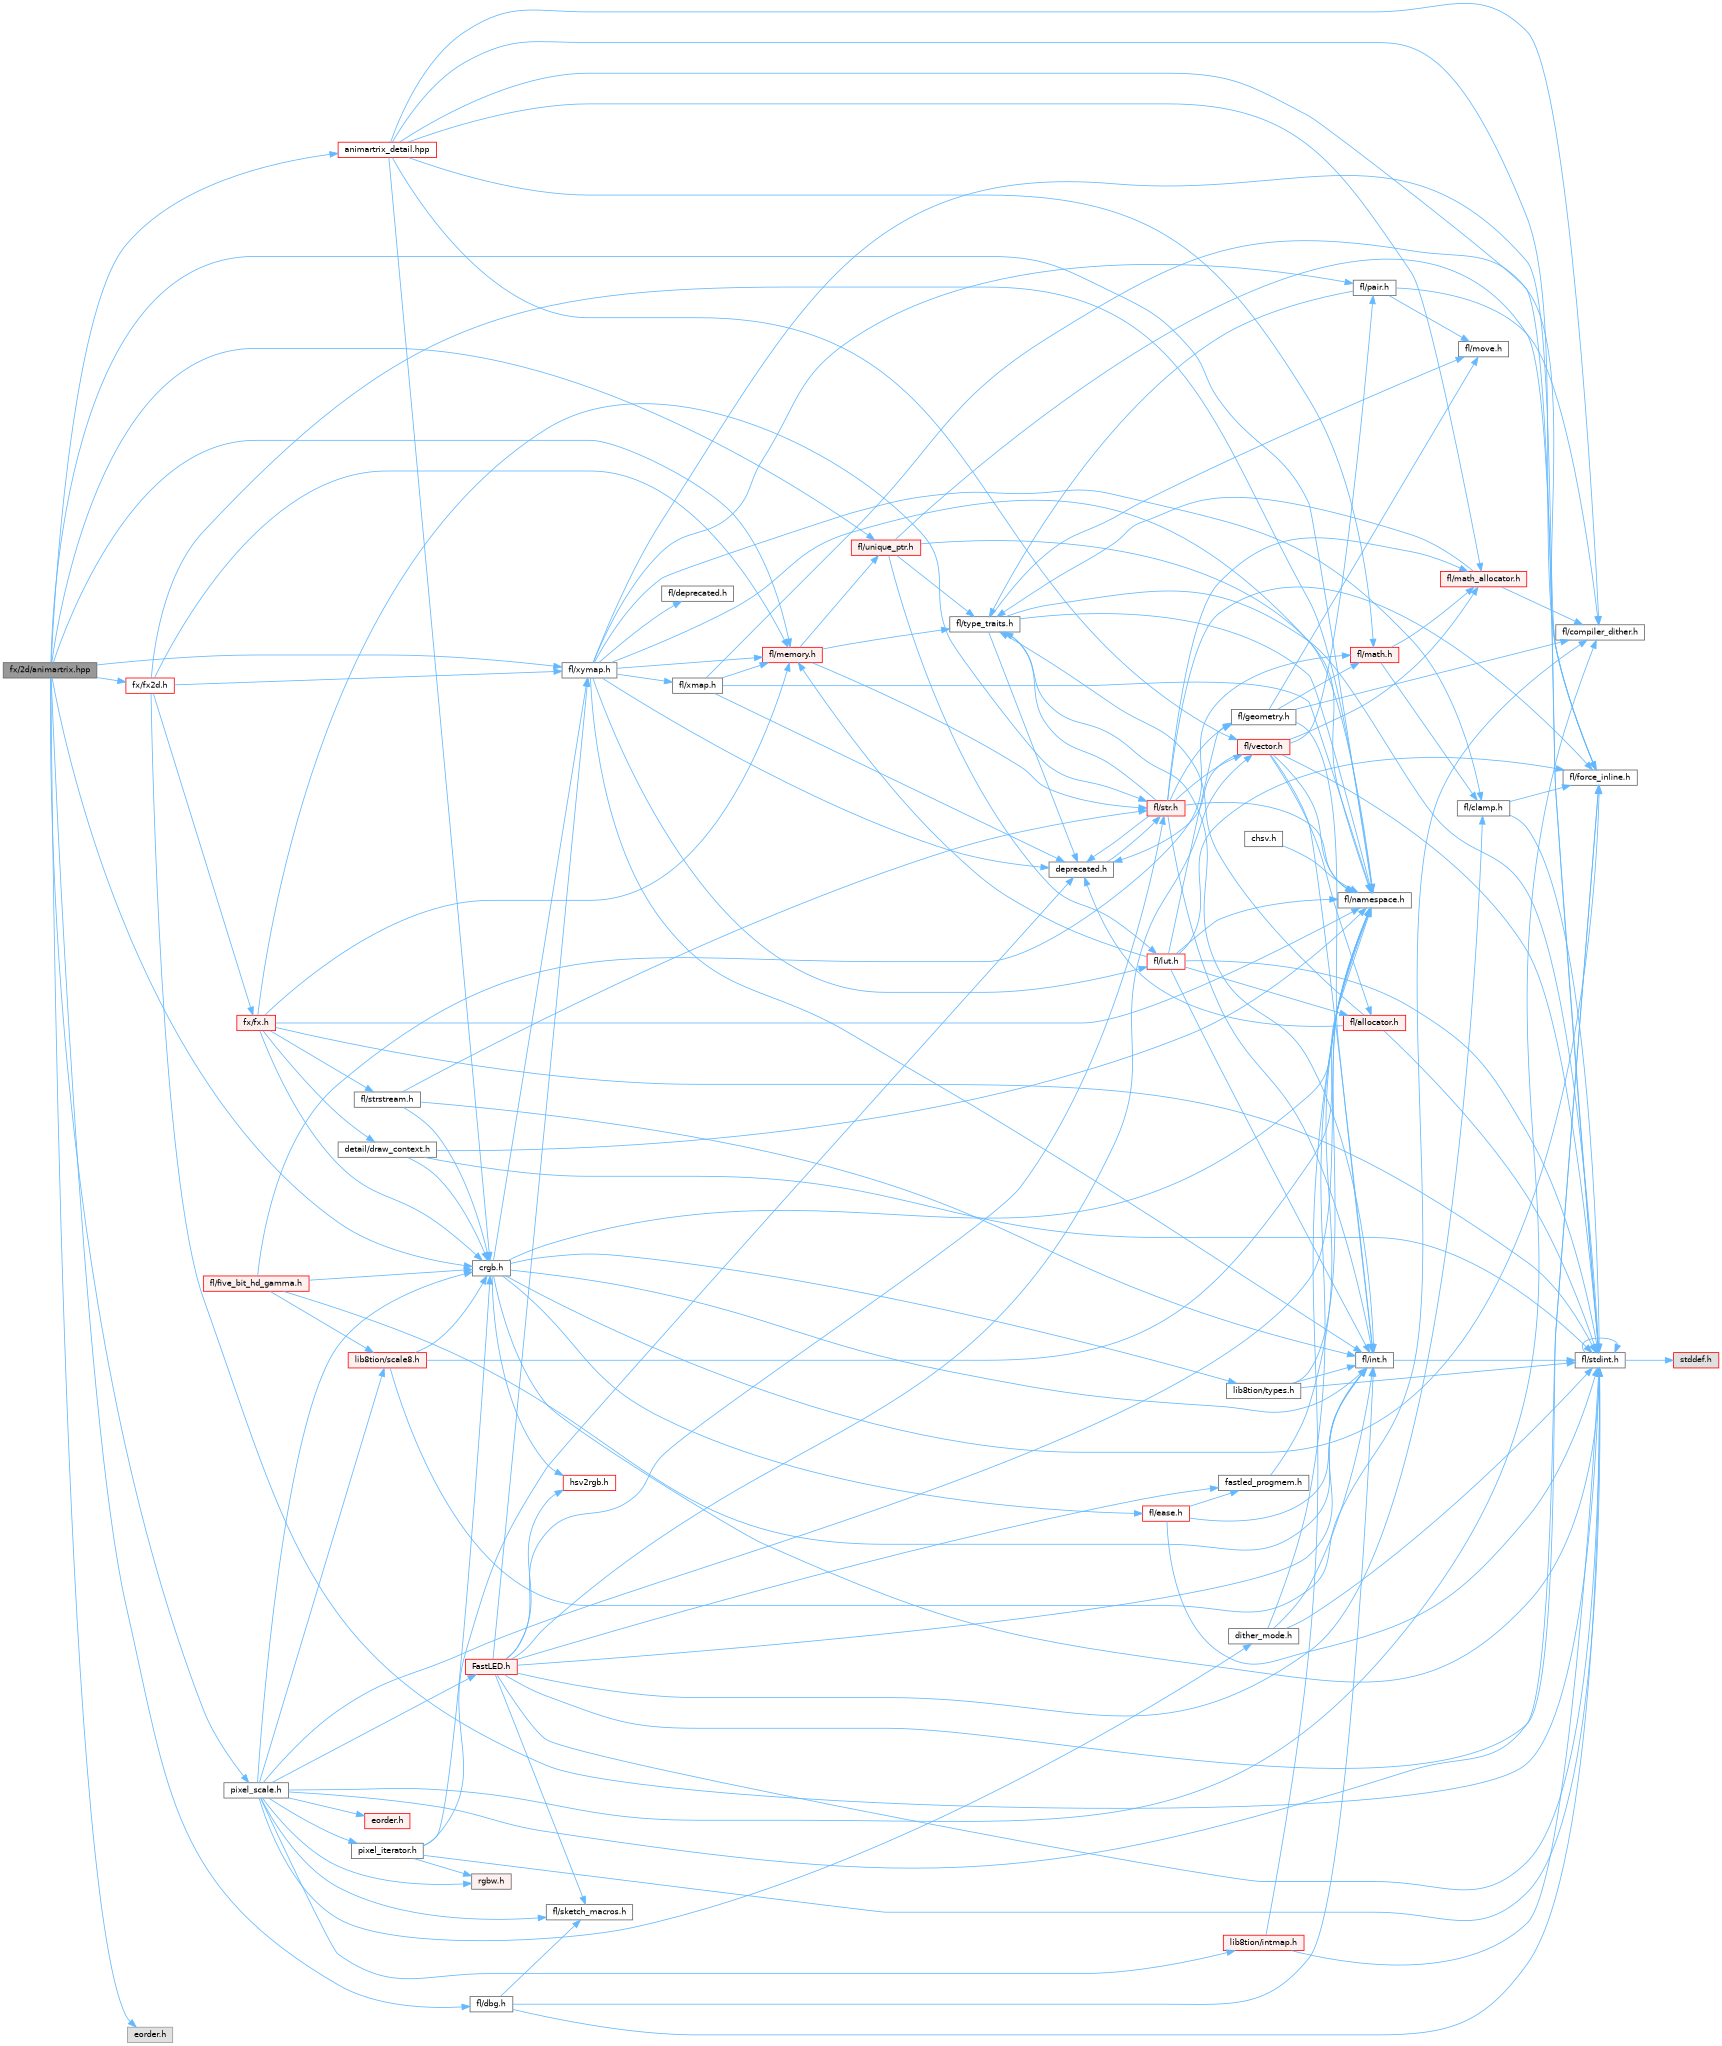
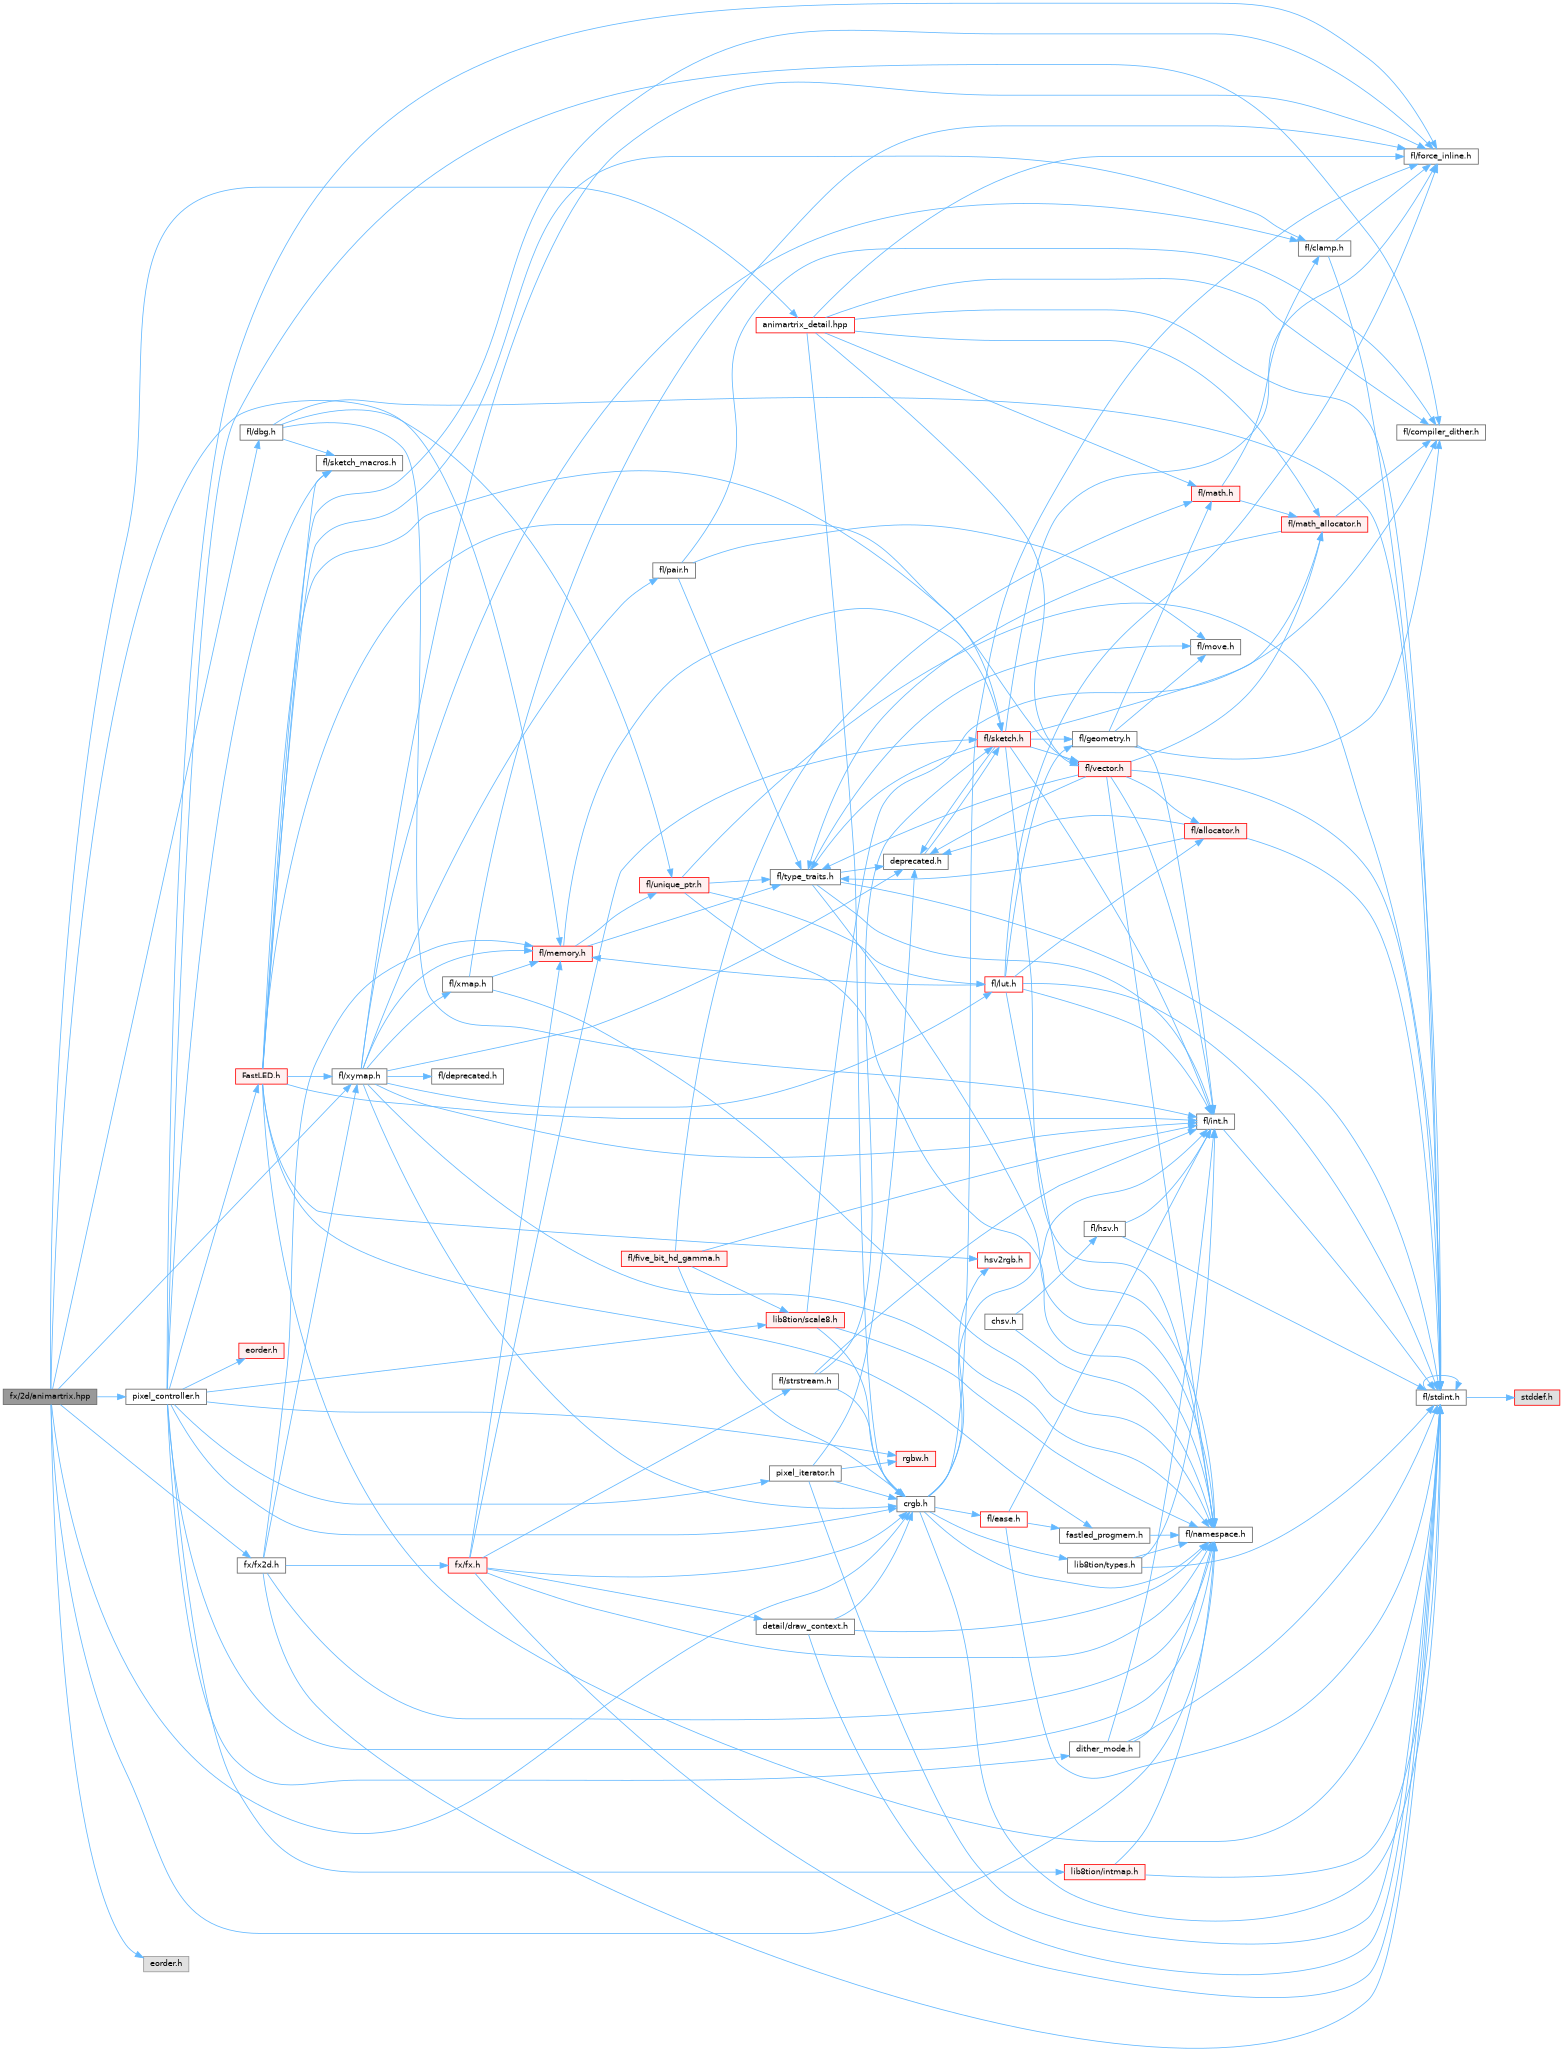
  digraph {
    rankdir=LR
    node [color=grey40 fillcolor=white fontname=Helvetica fontsize=10 shape=box style=filled]
    edge [color=steelblue1 fontname=Helvetica fontsize=10 labelfontname=Helvetica labelfontsize=10 style=solid]
    n1 [color=gray40 fillcolor=grey60 fontcolor=black height=0.2 label="fx/2d/animartrix.hpp" width=0.4]
    n2 [height=0.2 label="crgb.h" width=0.4]
    n3 [height=0.2 label="fl/namespace.h" width=0.4]
    n4 [color=red fillcolor="#FFF0F0" height=0.2 label="fl/memory.h" width=0.4]
    n5 [color=red fillcolor="#FFF0F0" height=0.2 label="fl/unique_ptr.h" width=0.4]
    n6 [height=0.2 label="fl/dbg.h" width=0.4]
    n7 [height=0.2 label="fl/xymap.h" width=0.4]
-   n8 [color=red height=0.2 label="fx/fx2d.h" width=0.4]
+   n8 [height=0.2 label="fx/fx2d.h" width=0.4]
    n9 [color=grey60 fillcolor="#E0E0E0" height=0.2 label="eorder.h" width=0.4]
-   n10 [height=0.2 label="pixel_scale.h" width=0.4]
+   n10 [height=0.2 label="pixel_controller.h" width=0.4]
    n11 [color=red height=0.2 label="animartrix_detail.hpp" width=0.4]
    n12 [height=0.2 label="fl/stdint.h" width=0.4]
    n13 [height=0.2 label="fl/int.h" width=0.4]
    n14 [height=0.2 label="lib8tion/types.h" width=0.4]
    n15 [height=0.2 label="fl/force_inline.h" width=0.4]
    n16 [color=red height=0.2 label="hsv2rgb.h" width=0.4]
    n17 [color=red height=0.2 label="fl/ease.h" width=0.4]
    n18 [height=0.2 label="fl/type_traits.h" width=0.4]
-   n19 [color=red fillcolor="#FFF0F0" height=0.2 label="fl/str.h" width=0.4]
+   n19 [color=red fillcolor="#FFF0F0" height=0.2 label="fl/sketch.h" width=0.4]
    n20 [color=red height=0.2 label="fl/lut.h" width=0.4]
    n21 [height=0.2 label="fl/sketch_macros.h" width=0.4]
    n22 [height=0.2 label="deprecated.h" width=0.4]
    n23 [height=0.2 label="fl/clamp.h" width=0.4]
    n24 [height=0.2 label="fl/pair.h" width=0.4]
    n25 [height=0.2 label="fl/deprecated.h" width=0.4]
    n26 [height=0.2 label="fl/xmap.h" width=0.4]
    n27 [color=red fillcolor="#FFF0F0" height=0.2 label="fx/fx.h" width=0.4]
    n28 [height=0.2 label="fl/compiler_dither.h" width=0.4]
    n29 [color=red fillcolor="#FFF0F0" height=0.2 label="lib8tion/intmap.h" width=0.4]
-   n30 [fillcolor="#FFF0F0" height=0.2 label="rgbw.h" width=0.4]
+   n30 [color=red fillcolor="#FFF0F0" height=0.2 label="rgbw.h" width=0.4]
    n31 [color=red fillcolor="#FFF0F0" height=0.2 label="lib8tion/scale8.h" width=0.4]
    n32 [color=red fillcolor="#FFF0F0" height=0.2 label="eorder.h" width=0.4]
    n33 [height=0.2 label="dither_mode.h" width=0.4]
    n34 [height=0.2 label="pixel_iterator.h" width=0.4]
    n35 [color=red fillcolor="#FFF0F0" height=0.2 label="FastLED.h" width=0.4]
    n36 [color=red fillcolor="#FFF0F0" height=0.2 label="fl/math_allocator.h" width=0.4]
    n37 [color=red fillcolor="#FFF0F0" height=0.2 label="fl/vector.h" width=0.4]
    n38 [color=red fillcolor="#FFF0F0" height=0.2 label="fl/math.h" width=0.4]
    n39 [color=red fillcolor="#E0E0E0" height=0.2 label="stddef.h" width=0.4]
    n40 [height=0.2 label="chsv.h" width=0.4]
+   n41 [height=0.2 label="fl/hsv.h" width=0.4]
    n42 [height=0.2 label="fl/move.h" width=0.4]
    n43 [height=0.2 label="fastled_progmem.h" width=0.4]
    n44 [height=0.2 label="fl/geometry.h" width=0.4]
    n45 [color=red fillcolor="#FFF0F0" height=0.2 label="fl/allocator.h" width=0.4]
    n46 [height=0.2 label="fl/strstream.h" width=0.4]
    n47 [height=0.2 label="detail/draw_context.h" width=0.4]
    n48 [color=red fillcolor="#FFF0F0" height=0.2 label="fl/five_bit_hd_gamma.h" width=0.4]
    n1 -> n2
    n1 -> n3
    n1 -> n4
-   n1 -> n5
+   n6 -> n5
    n1 -> n6
    n1 -> n7
    n1 -> n8
    n1 -> n9
    n1 -> n10
    n1 -> n11
    n2 -> n3
    n2 -> n12
    n2 -> n13
    n2 -> n14
    n2 -> n15
    n2 -> n16
    n2 -> n17
    n4 -> n5
    n4 -> n18
    n4 -> n19
    n5 -> n3
    n5 -> n12
    n5 -> n18
    n5 -> n20
    n6 -> n12
    n6 -> n13
    n6 -> n21
-   n2 -> n7
+   n7 -> n2
    n7 -> n3
    n7 -> n4
    n7 -> n13
    n7 -> n15
    n7 -> n20
    n7 -> n22
    n7 -> n23
    n7 -> n24
    n7 -> n25
    n7 -> n26
    n8 -> n3
    n8 -> n4
    n8 -> n7
    n8 -> n12
    n8 -> n27
    n10 -> n2
    n10 -> n3
    n10 -> n15
    n10 -> n21
    n10 -> n28
    n10 -> n29
    n10 -> n30
    n10 -> n31
    n10 -> n32
    n10 -> n33
    n10 -> n34
    n10 -> n35
    n11 -> n2
    n11 -> n12
    n11 -> n15
    n11 -> n28
    n11 -> n36
    n11 -> n37
    n11 -> n38
    n12 -> n12
    n12 -> n39
    n13 -> n12
    n14 -> n3
    n14 -> n12
    n14 -> n13
    n17 -> n12
    n17 -> n13
    n17 -> n43
    n18 -> n3
    n18 -> n12
    n18 -> n13
    n18 -> n22
    n18 -> n42
    n19 -> n3
    n19 -> n13
    n19 -> n15
    n19 -> n18
    n19 -> n22
    n19 -> n36
    n19 -> n37
    n19 -> n44
    n20 -> n3
    n20 -> n4
    n20 -> n12
    n20 -> n13
    n20 -> n15
    n20 -> n44
    n20 -> n45
    n22 -> n19
    n23 -> n12
    n23 -> n15
    n24 -> n18
    n24 -> n28
    n24 -> n42
    n26 -> n3
    n26 -> n4
    n26 -> n15
-   n26 -> n22
    n27 -> n2
    n27 -> n3
    n27 -> n4
    n27 -> n12
    n27 -> n19
    n27 -> n46
    n27 -> n47
    n29 -> n3
    n29 -> n12
    n31 -> n2
    n31 -> n3
    n31 -> n28
    n33 -> n3
    n33 -> n12
    n33 -> n13
    n34 -> n2
    n34 -> n12
    n34 -> n22
    n34 -> n30
    n35 -> n7
    n35 -> n12
    n35 -> n13
    n35 -> n15
    n35 -> n16
    n35 -> n19
    n35 -> n21
    n35 -> n23
    n35 -> n37
    n35 -> n43
    n36 -> n18
    n36 -> n28
    n37 -> n3
    n37 -> n12
    n37 -> n13
-   n37 -> n24
+   n37 -> n18
    n37 -> n22
    n37 -> n36
    n37 -> n45
    n38 -> n23
    n38 -> n36
    n40 -> n3
+   n40 -> n41
+   n41 -> n12
+   n41 -> n13
    n43 -> n3
    n44 -> n13
    n44 -> n28
    n44 -> n38
    n44 -> n42
    n45 -> n12
    n45 -> n18
    n45 -> n22
    n46 -> n2
    n46 -> n13
    n46 -> n19
    n47 -> n2
    n47 -> n3
    n47 -> n12
    n48 -> n2
    n48 -> n13
    n48 -> n31
    n48 -> n38
  }
